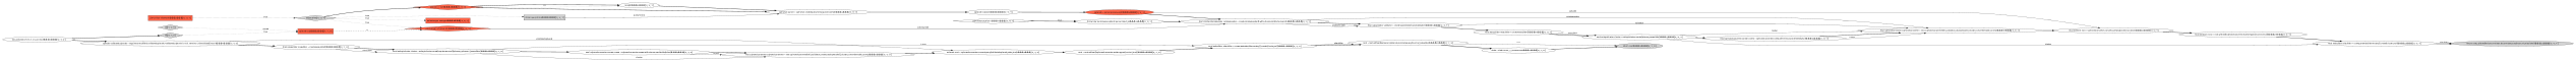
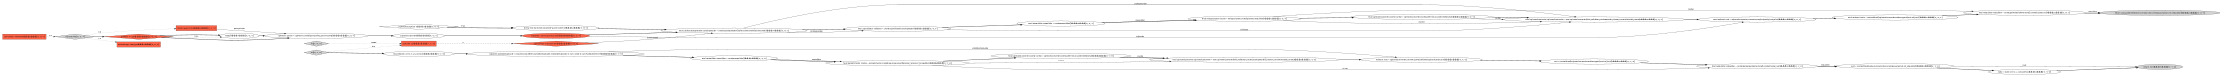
  digraph {
    fontname="Fira Sans"
    rankdir=LR
    node [fillcolor=white fontname="Fira Sans" shape=ellipse style=filled]
    edge [fontname="Fira Sans" style=bold]
    n1 [label="final RelBuilder relBuilder = config.getRelBuilderFactory().create(cluster,null)@@@22@@@['0', '0', '1']"]
    n2 [fillcolor=lightgray label="return root2.withRel(RelDecorrelator.decorrelateQuery(root.rel,relBuilder))@@@23@@@['0', '0', '1']"]
    n3 [fillcolor=tomato label="sqlNode = parser.parseQuery()@@@9@@@['0', '0', '1']"]
    n4 [label="final RelRoot root = sqlToRelConverter.convertQuery(sqlNode,true,false)@@@20@@@['0', '0', '1']"]
    n5 [label="final CalciteCatalogReader catalogReader = createCatalogReader().withSchemaPath(schemaPath)@@@14@@@['0', '0', '1']"]
    n6 [label="final RelRoot root2 = root.withRel(sqlToRelConverter.flattenTypes(root.rel,true))@@@21@@@['0', '0', '1']"]
    n7 [label="final SqlToRelConverter sqlToRelConverter = new SqlToRelConverter(this,validator,catalogReader,cluster,convertletTable,config)@@@19@@@['0', '0', '1']"]
    n8 [label="final SqlValidator validator = createSqlValidator(catalogReader)@@@15@@@['0', '0', '1']"]
-   n9 [fillcolor=lightgray label="String queryString@@@2@@@['0', '0', '1']" shape=box]
+   n9 [fillcolor=tomato label="String queryString@@@2@@@['0', '0', '1']" shape=box]
    n10 [label="SqlParser parser = SqlParser.create(queryString,parserConfig)@@@6@@@['0', '0', '1']"]
    n11 [label="SqlNode sqlNode@@@7@@@['0', '0', '1']"]
    n12 [label="root = root.withRel(sqlToRelConverter.flattenTypes(root.rel,true))@@@10@@@['0', '1', '0']"]
    n13 [label="final RelBuilder relBuilder = config.getRelBuilderFactory().create(cluster,null)@@@11@@@['0', '1', '0']"]
    n14 [label="root = root.withRel(RelDecorrelator.decorrelateQuery(root.rel,relBuilder))@@@12@@@['0', '1', '0']"]
    n15 [label="final RelOptCluster cluster = RelOptCluster.create(planner,rexBuilder)@@@17@@@['0', '0', '1']"]
    n16 [label="final SqlToRelConverter.Config config = sqlToRelConverterConfig.withTrimUnusedFields(false)@@@18@@@['0', '0', '1']"]
    n17 [fillcolor=tomato label="List<String> viewPath@@@2@@@['0', '0', '1']" shape=box]
    n18 [fillcolor=lightgray label="expandView['0', '0', '1']" shape=diamond]
    n19 [label="final RelOptCluster cluster = RelOptCluster.create(requireNonNull(planner,\"planner\"),rexBuilder)@@@6@@@['0', '1', '0']"]
    n20 [label="final SqlToRelConverter sqlToRelConverter = new SqlToRelConverter(this,validator,createCatalogReader(),cluster,convertletTable,config)@@@8@@@['0', '1', '0']"]
    n21 [label="final SqlToRelConverter.Config config = sqlToRelConverterConfig.withTrimUnusedFields(false)@@@7@@@['0', '1', '0']"]
    n22 [label="RelRoot root = sqlToRelConverter.convertQuery(validatedSqlNode,false,true)@@@9@@@['0', '1', '0']"]
    n23 [fillcolor=lightgray label="return root@@@14@@@['0', '1', '0']"]
    n24 [label="state = State.STATE_5_CONVERTED@@@13@@@['0', '1', '0']"]
    n25 [label="ensure(State.STATE_4_VALIDATED)@@@3@@@['0', '1', '0']"]
    n26 [label="SqlNode validatedSqlNode = requireNonNull(this.validatedSqlNode,\"validatedSqlNode is null. Need to call #validate() first\")@@@4@@@['0', '1', '0']"]
    n27 [label="final RexBuilder rexBuilder = createRexBuilder()@@@5@@@['0', '1', '0']"]
    n28 [label="SqlParseException e@@@11@@@['0', '0', '1']" shape=diamond]
    n29 [label="throw new RuntimeException(\"parse failed\",e)@@@12@@@['0', '0', '1']"]
    n30 [fillcolor=lightgray label="rel['0', '1', '0']" shape=diamond]
    n31 [fillcolor=tomato label="SqlNode sql@@@2@@@['1', '1', '0']" shape=box]
    n32 [fillcolor=tomato label="List<String> schemaPath@@@2@@@['0', '0', '1']" shape=diamond]
    n33 [label="ready()@@@4@@@['0', '0', '1']"]
    n34 [fillcolor=lightgray label="rel['1', '0', '0']" shape=diamond]
    n35 [label="final RexBuilder rexBuilder = createRexBuilder()@@@16@@@['0', '0', '1']"]
    n36 [fillcolor=tomato label="RelDataType rowType@@@2@@@['0', '0', '1']" shape=box]
    n37 [fillcolor=tomato label="planner == null@@@3@@@['0', '0', '1']" shape=diamond]
    n1 -> n2 [label=relBuilder style=solid]
    n1 -> n2
    n3 -> n4 [label=sqlNode style=solid]
    n3 -> n5
    n4 -> n6
    n5 -> n7 [label=catalogReader style=solid]
    n5 -> n8
    n5 -> n8 [label=catalogReader style=solid]
    n6 -> n1
    n7 -> n4
    n8 -> n7 [label=validator style=solid]
    n8 -> n35
    n9 -> n10 [label=queryString style=solid]
    n10 -> n11
    n11 -> n3
    n12 -> n13
    n13 -> n14 [label=relBuilder style=solid]
    n13 -> n14
    n14 -> n23 [label=root style=solid]
    n14 -> n24
    n15 -> n1 [label=cluster style=solid]
    n15 -> n7 [label=cluster style=solid]
    n15 -> n16
    n16 -> n7 [label=config style=solid]
    n16 -> n7
    n17 -> n18 [label=true style=dotted]
    n18 -> n9 [label=true style=dotted]
-   n18 -> n32 [label=true style=dotted]
    n18 -> n36 [label=true style=dotted]
    n18 -> n37
    n19 -> n13 [label=cluster style=solid]
    n19 -> n20 [label=cluster style=solid]
    n19 -> n21
    n20 -> n22
    n21 -> n20 [label=config style=solid]
    n21 -> n20
    n22 -> n12
    n24 -> n23
    n25 -> n26
    n26 -> n22 [label=validatedSqlNode style=solid]
    n26 -> n27
    n27 -> n19
    n27 -> n19 [label=rexBuilder style=solid]
    n28 -> n29 [label=true style=dotted]
    n28 -> n29
    n29 -> n5
-   n25 -> n30
+   n30 -> n25
    n30 -> n31 [label=true style=dotted]
    n31 -> n32 [label=0 style=dashed]
    n32 -> n5 [label=schemaPath style=solid]
    n33 -> n10
    n34 -> n31 [label=config style=dotted]
    n35 -> n15
    n35 -> n15 [label=rexBuilder style=solid]
    n37 -> n10
    n37 -> n33 [label=true style=dotted]
    n37 -> n33
  }
